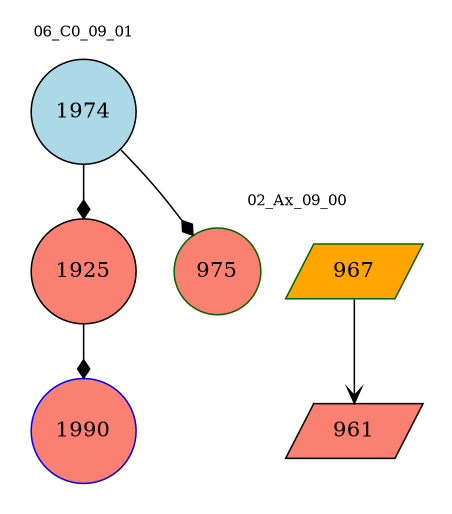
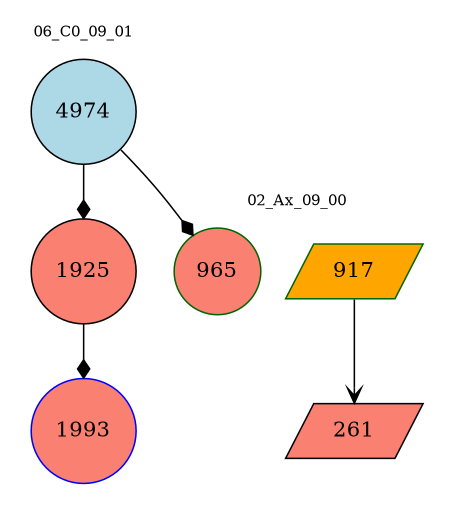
  digraph {
    node [color=black fillcolor=salmon shape=circle style=filled]
    edge [arrowhead=diamond color=black]
-   n1 [color=darkgreen fillcolor=orange label=967 shape=parallelogram]
-   n2 [label=961 shape=parallelogram]
-   n3 [color=darkgreen label=975]
-   n4 [fillcolor=lightblue label=1974]
+   n1 [color=darkgreen fillcolor=orange label=917 shape=parallelogram]
+   n2 [label=261 shape=parallelogram]
+   n3 [color=darkgreen label=965]
+   n4 [fillcolor=lightblue label=4974]
    n5 [label=1925]
-   n6 [color=blue label=1990]
+   n6 [color=blue label=1993]
    subgraph cluster_1 {
      color=white
      fontsize=10
      label="02_Ax_09_00"
      n1
      n2
      n3
    }
    subgraph cluster_2 {
      color=white
      fontsize=10
      label="06_C0_09_01"
      n4
      n5
      n6
    }
    n1 -> n2 [arrowhead=vee]
    n4 -> n3
    n4 -> n5
    n5 -> n6
  }
